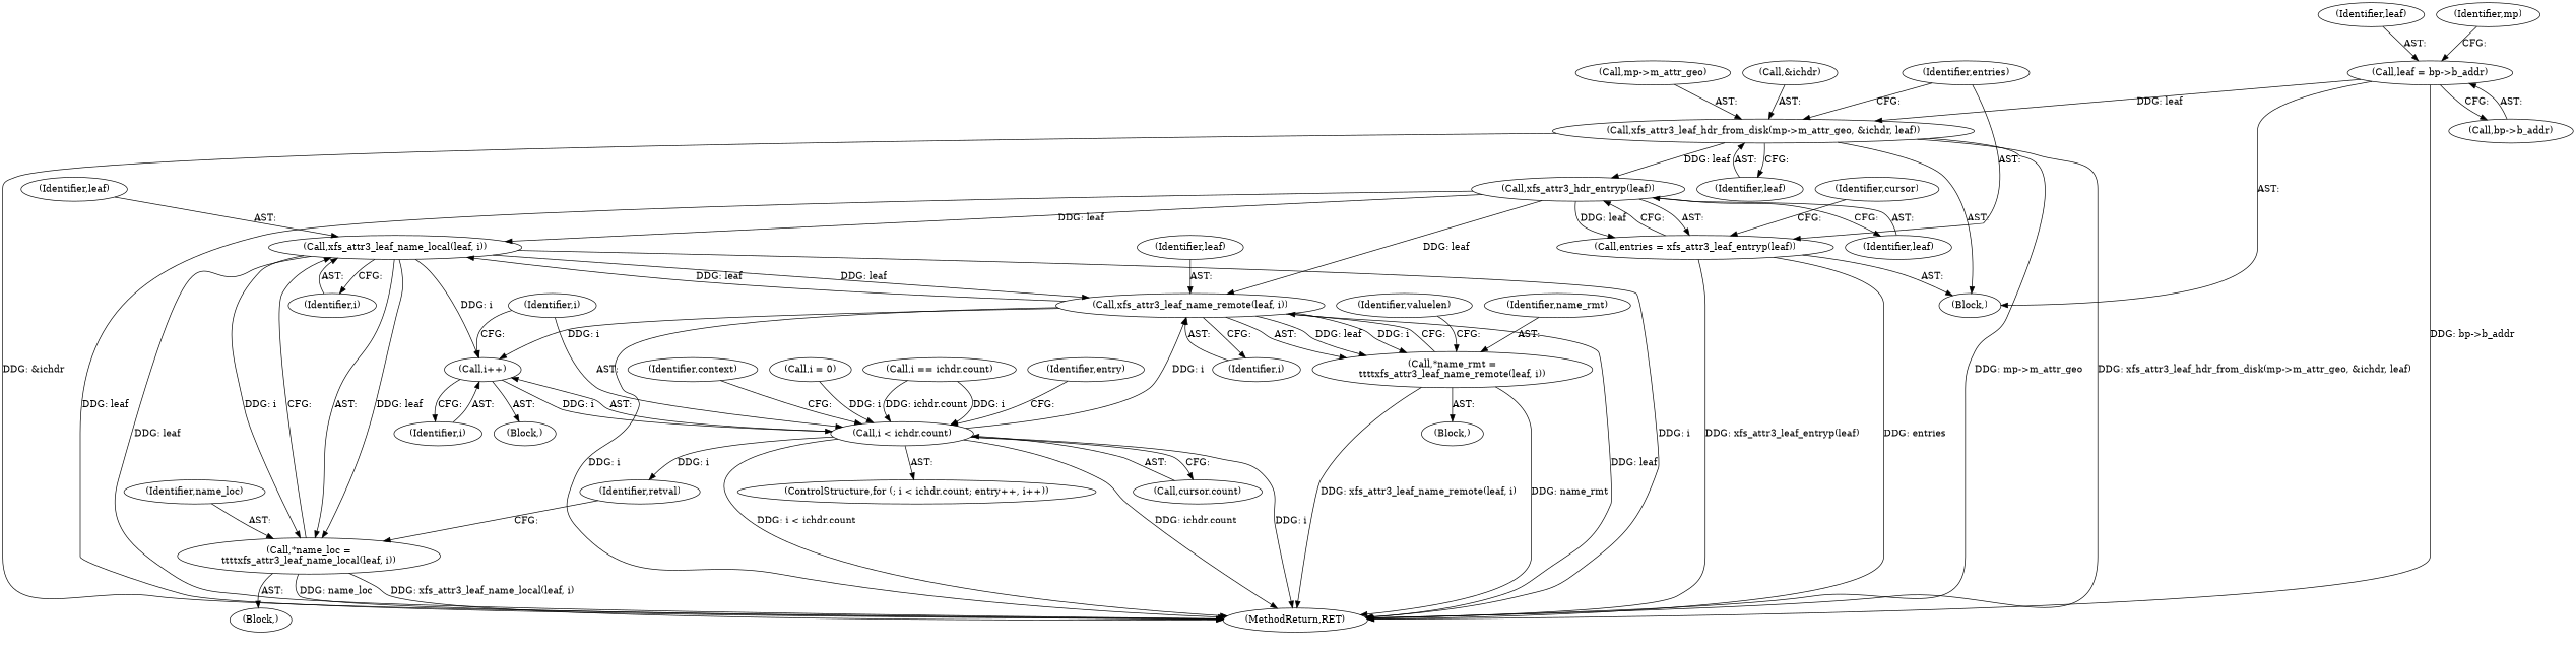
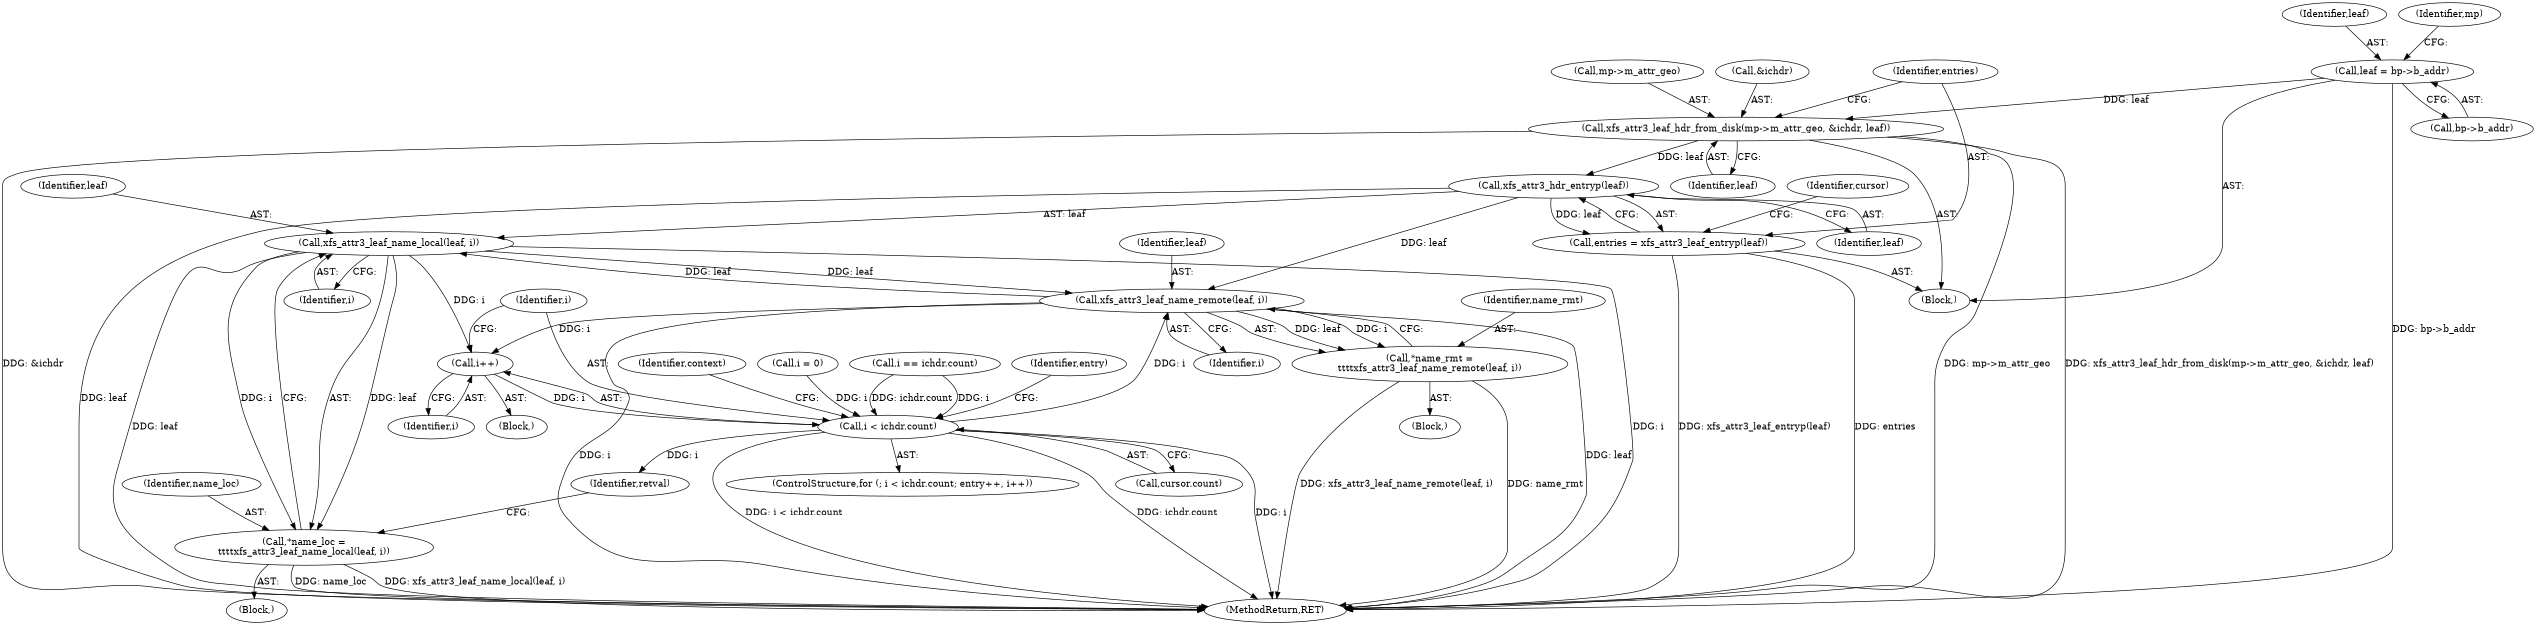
  digraph {
    n1 [label="(Call,xfs_attr3_hdr_entryp(leaf))"]
    n2 [label="(Call,entries = xfs_attr3_leaf_entryp(leaf))"]
    n3 [label="(Call,xfs_attr3_leaf_name_local(leaf, i))"]
    n4 [label="(Call,xfs_attr3_leaf_name_remote(leaf, i))"]
    n5 [label="(MethodReturn,RET)"]
    n6 [label="(Identifier,leaf)"]
    n7 [label="(Block,)"]
    n8 [label="(Call,i++)"]
    n9 [label="(Call,*name_loc =\n\t\t\t\txfs_attr3_leaf_name_local(leaf, i))"]
    n10 [label="(Identifier,i)"]
    n11 [label="(Call,*name_rmt =\n\t\t\t\txfs_attr3_leaf_name_remote(leaf, i))"]
    n12 [label="(Identifier,i)"]
    n13 [label="(Call,xfs_attr3_leaf_hdr_from_disk(mp->m_attr_geo, &ichdr, leaf))"]
    n14 [label="(Identifier,leaf)"]
    n15 [label="(Call,leaf = bp->b_addr)"]
    n16 [label="(Call,bp->b_addr)"]
    n17 [label="(Call,i < ichdr.count)"]
    n18 [label="(Block,)"]
    n19 [label="(Identifier,i)"]
    n20 [label="(Block,)"]
    n21 [label="(Call,cursor.count)"]
    n22 [label="(ControlStructure,for (; i < ichdr.count; entry++, i++))"]
    n23 [label="(Identifier,retval)"]
    n24 [label="(Block,)"]
    n25 [label="(Identifier,context)"]
    n26 [label="(Call,&ichdr)"]
    n27 [label="(Call,i = 0)"]
    n28 [label="(Identifier,i)"]
    n29 [label="(Identifier,entries)"]
-   n30 [label="(Identifier,valuelen)"]
    n31 [label="(Identifier,cursor)"]
    n32 [label="(Identifier,name_rmt)"]
    n33 [label="(Identifier,leaf)"]
    n34 [label="(Identifier,leaf)"]
    n35 [label="(Call,mp->m_attr_geo)"]
    n36 [label="(Identifier,name_loc)"]
    n37 [label="(Call,i == ichdr.count)"]
    n38 [label="(Identifier,entry)"]
    n39 [label="(Identifier,leaf)"]
    n40 [label="(Identifier,mp)"]
    n1 -> n2 [label="AST: "]
    n1 -> n2 [label="DDG: leaf"]
-   n1 -> n3 [label="DDG: leaf"]
+   n1 -> n3 [label="AST: leaf"]
    n1 -> n4 [label="DDG: leaf"]
    n1 -> n5 [label="DDG: leaf"]
    n1 -> n6 [label="CFG: "]
    n2 -> n1 [label="CFG: "]
    n2 -> n5 [label="DDG: xfs_attr3_leaf_entryp(leaf)"]
    n2 -> n5 [label="DDG: entries"]
    n2 -> n7 [label="AST: "]
    n3 -> n4 [label="DDG: leaf"]
    n3 -> n5 [label="DDG: leaf"]
    n3 -> n5 [label="DDG: i"]
    n3 -> n8 [label="DDG: i"]
    n3 -> n9 [label="AST: "]
    n3 -> n9 [label="DDG: leaf"]
    n3 -> n9 [label="DDG: i"]
    n3 -> n10 [label="CFG: "]
    n4 -> n3 [label="DDG: leaf"]
    n4 -> n5 [label="DDG: leaf"]
    n4 -> n5 [label="DDG: i"]
    n4 -> n8 [label="DDG: i"]
    n4 -> n11 [label="AST: "]
    n4 -> n11 [label="DDG: leaf"]
    n4 -> n11 [label="DDG: i"]
    n4 -> n12 [label="CFG: "]
    n6 -> n1 [label="AST: "]
    n8 -> n17 [label="DDG: i"]
    n8 -> n18 [label="AST: "]
    n8 -> n19 [label="CFG: "]
    n9 -> n3 [label="CFG: "]
    n9 -> n5 [label="DDG: xfs_attr3_leaf_name_local(leaf, i)"]
    n9 -> n5 [label="DDG: name_loc"]
    n9 -> n20 [label="AST: "]
    n10 -> n3 [label="AST: "]
    n11 -> n4 [label="CFG: "]
    n11 -> n5 [label="DDG: xfs_attr3_leaf_name_remote(leaf, i)"]
    n11 -> n5 [label="DDG: name_rmt"]
    n11 -> n24 [label="AST: "]
    n12 -> n4 [label="AST: "]
    n13 -> n1 [label="DDG: leaf"]
    n13 -> n5 [label="DDG: mp->m_attr_geo"]
    n13 -> n5 [label="DDG: xfs_attr3_leaf_hdr_from_disk(mp->m_attr_geo, &ichdr, leaf)"]
    n13 -> n5 [label="DDG: &ichdr"]
    n13 -> n7 [label="AST: "]
    n13 -> n14 [label="CFG: "]
    n14 -> n13 [label="AST: "]
    n15 -> n5 [label="DDG: bp->b_addr"]
    n15 -> n7 [label="AST: "]
    n15 -> n13 [label="DDG: leaf"]
    n15 -> n16 [label="CFG: "]
    n16 -> n15 [label="AST: "]
    n17 -> n4 [label="DDG: i"]
    n17 -> n5 [label="DDG: i < ichdr.count"]
    n17 -> n5 [label="DDG: ichdr.count"]
    n17 -> n5 [label="DDG: i"]
    n17 -> n8 [label="AST: "]
    n17 -> n21 [label="CFG: "]
    n17 -> n22 [label="AST: "]
    n17 -> n23 [label="DDG: i"]
    n19 -> n8 [label="AST: "]
    n21 -> n17 [label="AST: "]
    n23 -> n9 [label="CFG: "]
    n25 -> n17 [label="CFG: "]
    n26 -> n13 [label="AST: "]
    n27 -> n17 [label="DDG: i"]
    n28 -> n8 [label="CFG: "]
    n28 -> n17 [label="AST: "]
    n29 -> n2 [label="AST: "]
    n29 -> n13 [label="CFG: "]
-   n30 -> n11 [label="CFG: "]
    n31 -> n2 [label="CFG: "]
    n32 -> n11 [label="AST: "]
    n33 -> n15 [label="AST: "]
    n34 -> n4 [label="AST: "]
    n35 -> n13 [label="AST: "]
    n36 -> n9 [label="AST: "]
    n37 -> n17 [label="DDG: i"]
    n37 -> n17 [label="DDG: ichdr.count"]
    n38 -> n17 [label="CFG: "]
    n39 -> n3 [label="AST: "]
    n40 -> n15 [label="CFG: "]
  }
